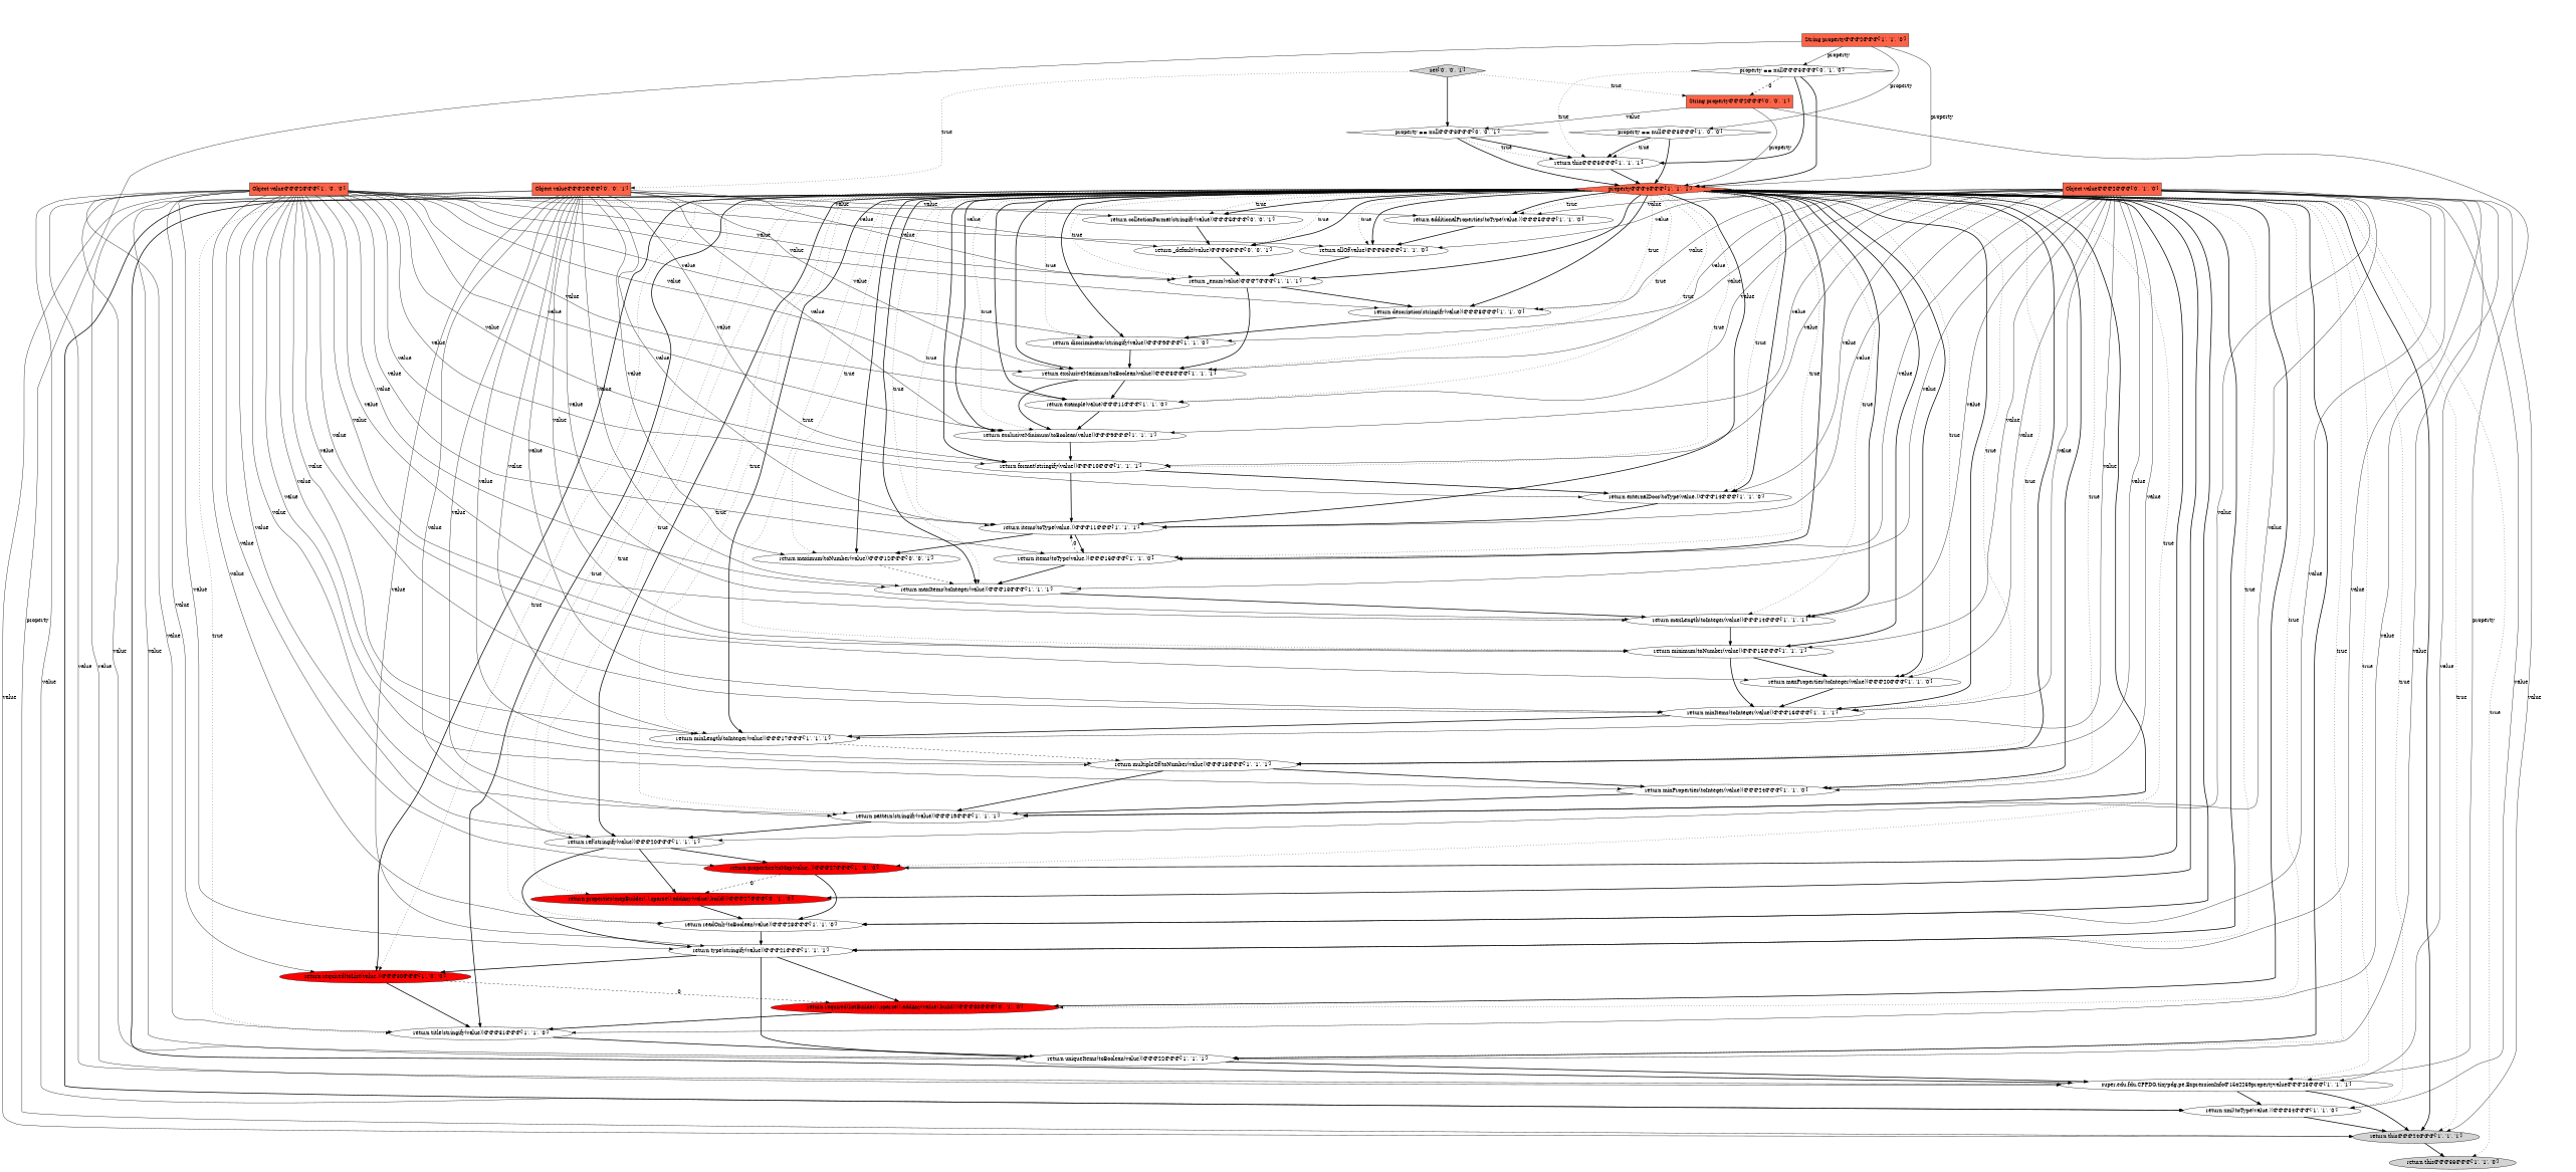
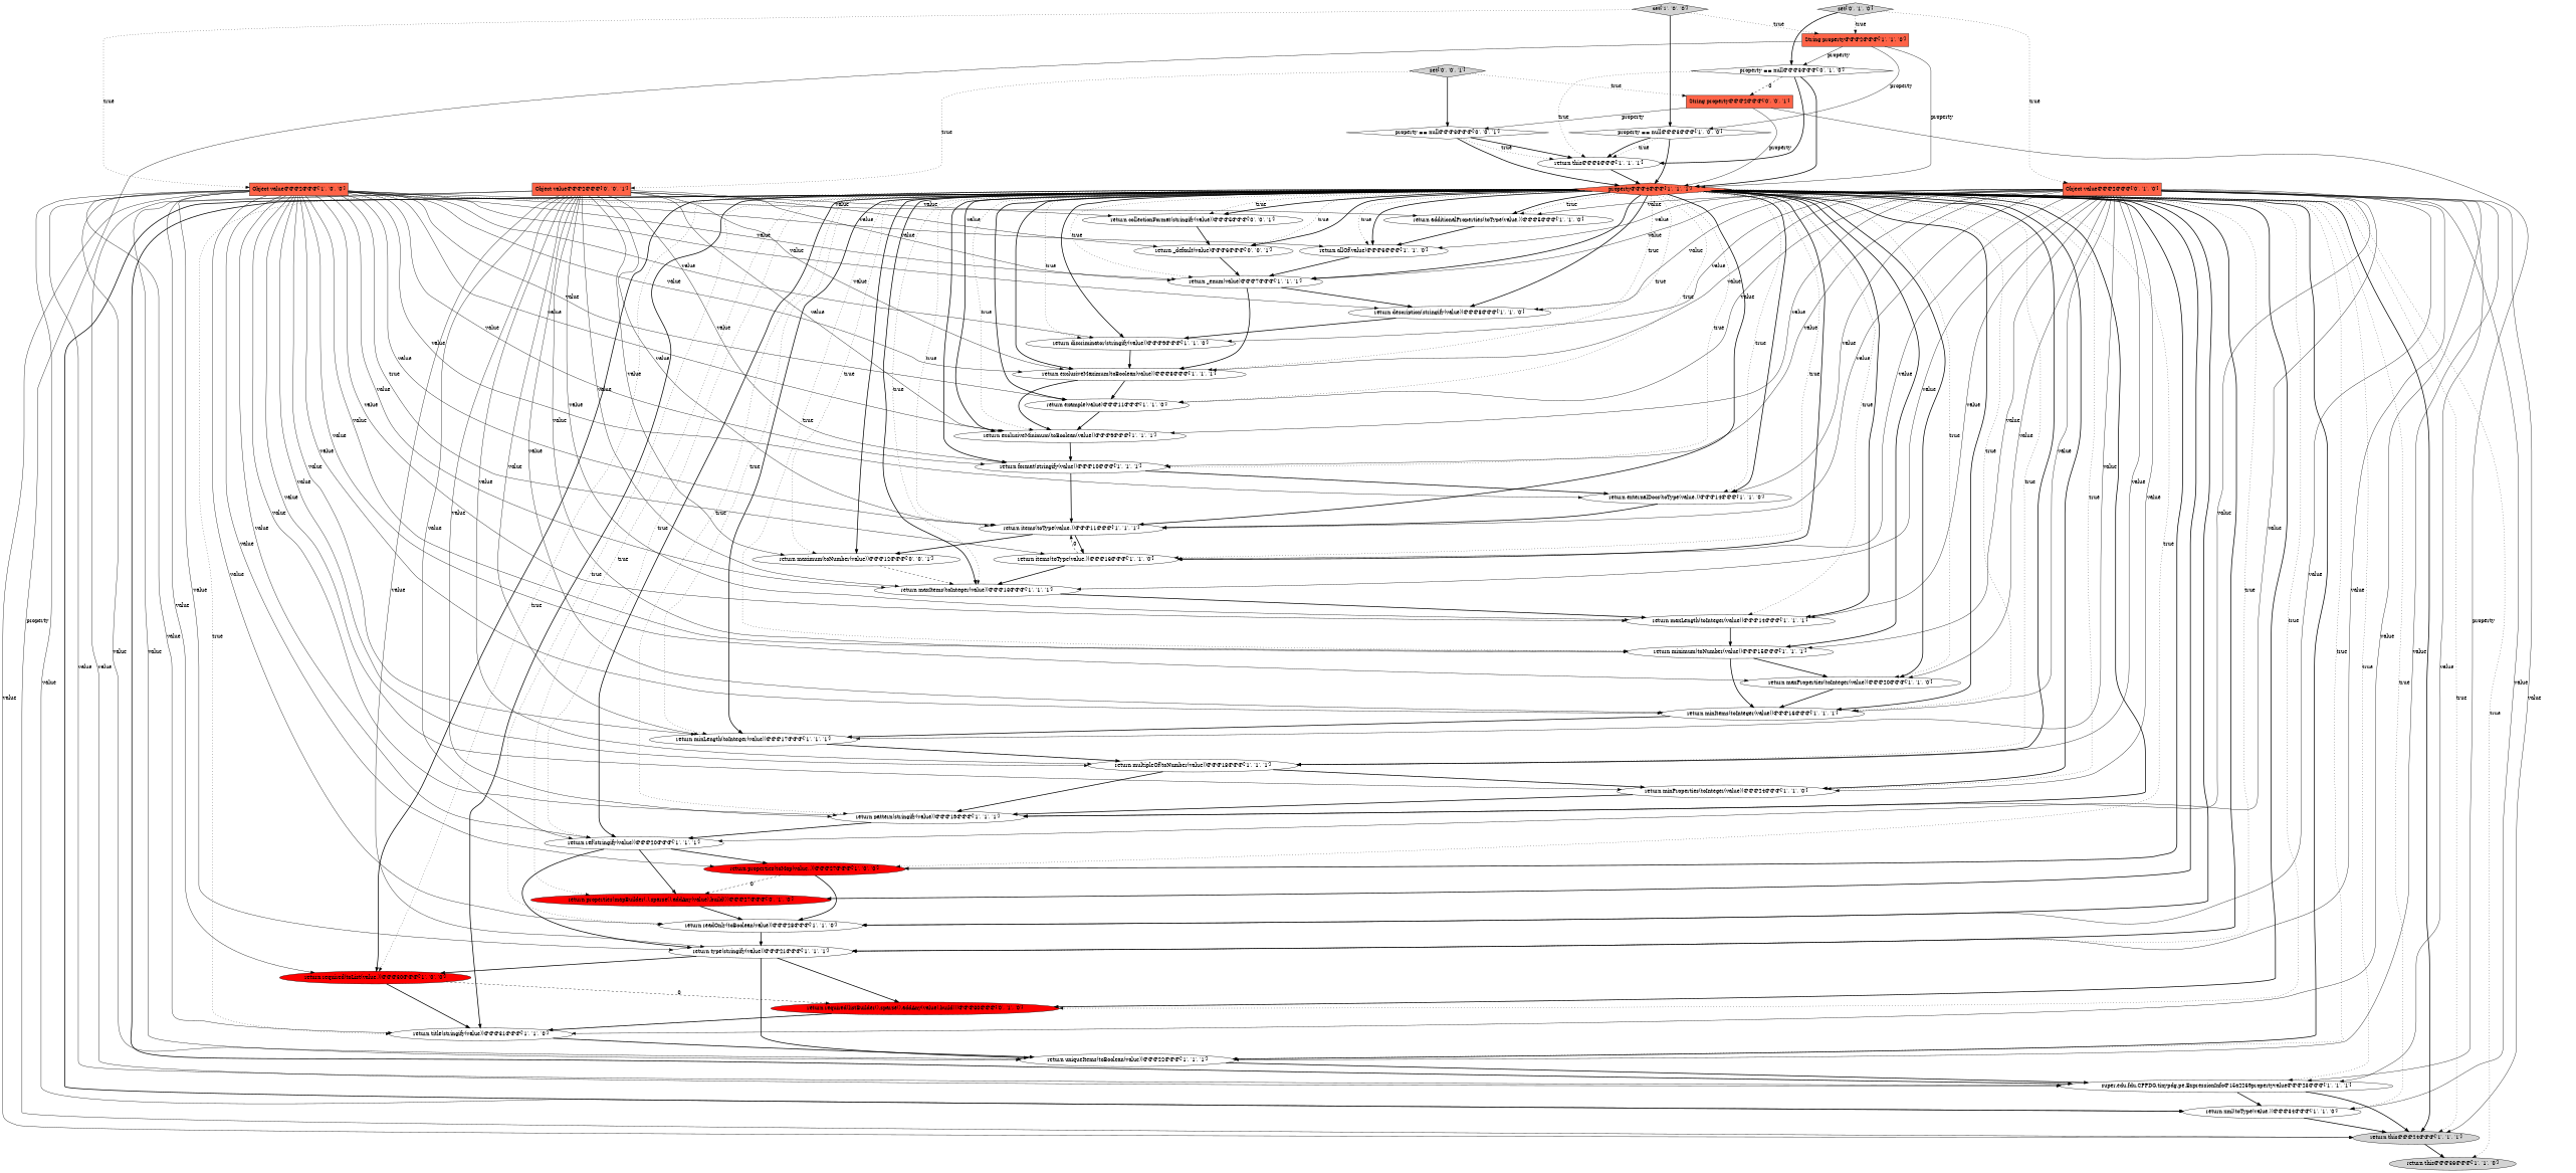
  digraph {
    node [fillcolor=white shape=ellipse style=filled]
    edge [style=bold]
    n1 [label="return items(toType(value,))@@@11@@@['1', '1', '1']"]
    n2 [label="return items(toType(value,))@@@16@@@['1', '1', '0']"]
    n3 [label="return maximum(toNumber(value))@@@12@@@['0', '0', '1']"]
    n4 [label="return maxItems(toInteger(value))@@@13@@@['1', '1', '1']"]
    n5 [fillcolor=lightgray label="return this@@@24@@@['1', '1', '1']"]
    n6 [fillcolor=lightgray label="return this@@@36@@@['1', '1', '0']"]
    n7 [label="return discriminator(stringify(value))@@@9@@@['1', '1', '0']"]
    n8 [label="return exclusiveMaximum(toBoolean(value))@@@8@@@['1', '1', '1']"]
    n9 [label="return example(value)@@@11@@@['1', '1', '0']"]
    n10 [label="return exclusiveMinimum(toBoolean(value))@@@9@@@['1', '1', '1']"]
    n11 [fillcolor=red label="return required(listBuilder().sparse().addAny(value).build())@@@30@@@['0', '1', '0']"]
    n12 [label="return title(stringify(value))@@@31@@@['1', '1', '0']"]
    n13 [label="return uniqueItems(toBoolean(value))@@@22@@@['1', '1', '1']"]
    n14 [label="return allOf(value)@@@6@@@['1', '1', '0']"]
    n15 [label="return _enum(value)@@@7@@@['1', '1', '1']"]
    n16 [label="return description(stringify(value))@@@8@@@['1', '1', '0']"]
    n17 [label="return minLength(toInteger(value))@@@17@@@['1', '1', '1']"]
    n18 [label="return multipleOf(toNumber(value))@@@18@@@['1', '1', '1']"]
    n19 [label="return minProperties(toInteger(value))@@@24@@@['1', '1', '0']"]
    n20 [label="return pattern(stringify(value))@@@19@@@['1', '1', '1']"]
    n21 [label="return format(stringify(value))@@@10@@@['1', '1', '1']"]
    n22 [fillcolor=tomato label="property@@@4@@@['1', '1', '1']" shape=diamond]
    n23 [label="return type(stringify(value))@@@21@@@['1', '1', '1']"]
    n24 [label="return externalDocs(toType(value,))@@@14@@@['1', '1', '0']"]
    n25 [fillcolor=red label="return properties(toMap(value,,))@@@27@@@['1', '0', '0']"]
    n26 [label="return additionalProperties(toType(value,))@@@5@@@['1', '1', '0']"]
    n27 [label="return readOnly(toBoolean(value))@@@28@@@['1', '1', '0']"]
    n28 [label="return maxLength(toInteger(value))@@@14@@@['1', '1', '1']"]
    n29 [label="return maxProperties(toInteger(value))@@@20@@@['1', '1', '0']"]
    n30 [fillcolor=red label="return required(toList(value,))@@@30@@@['1', '0', '0']"]
    n31 [fillcolor=red label="return properties(mapBuilder(,).sparse().addAny(value).build())@@@27@@@['0', '1', '0']"]
    n32 [label="return ref(stringify(value))@@@20@@@['1', '1', '1']"]
    n33 [label="return _default(value)@@@6@@@['0', '0', '1']"]
    n34 [label="return xml(toType(value,))@@@34@@@['1', '1', '0']"]
    n35 [label="super.edu.fdu.CPPDG.tinypdg.pe.ExpressionInfo@15a2269propertyvalue@@@23@@@['1', '1', '1']"]
    n36 [label="return minimum(toNumber(value))@@@15@@@['1', '1', '1']"]
    n37 [label="return collectionFormat(stringify(value))@@@5@@@['0', '0', '1']"]
    n38 [label="return minItems(toInteger(value))@@@16@@@['1', '1', '1']"]
+   n39 [fillcolor=lightgray label="set['0', '1', '0']" shape=diamond]
    n40 [fillcolor=tomato label="String property@@@2@@@['1', '1', '0']" shape=box]
    n41 [label="property == null@@@3@@@['0', '1', '0']" shape=diamond]
    n42 [fillcolor=tomato label="Object value@@@2@@@['0', '1', '0']" shape=box]
    n43 [label="property == null@@@3@@@['1', '0', '0']" shape=diamond]
    n44 [fillcolor=tomato label="String property@@@2@@@['0', '0', '1']" shape=box]
    n45 [label="return this@@@3@@@['1', '1', '1']"]
    n46 [label="property == null@@@3@@@['0', '0', '1']" shape=diamond]
    n47 [fillcolor=tomato label="Object value@@@2@@@['1', '0', '0']" shape=box]
    n48 [fillcolor=tomato label="Object value@@@2@@@['0', '0', '1']" shape=box]
    n49 [fillcolor=lightgray label="set['0', '0', '1']" shape=diamond]
+   n50 [fillcolor=lightgray label="set['1', '0', '0']" shape=diamond]
    n1 -> n2
    n1 -> n3
    n2 -> n1 [label=0 style=dashed]
    n2 -> n4
    n3 -> n4 [style=dashed]
    n4 -> n28
    n5 -> n6
    n7 -> n8
    n8 -> n9
    n8 -> n10
    n9 -> n10
    n10 -> n21
    n11 -> n12
    n12 -> n13
    n13 -> n35
    n14 -> n15
    n15 -> n8
    n15 -> n16
    n16 -> n7
-   n17 -> n18 [style=dashed]
+   n17 -> n18
    n18 -> n19
    n18 -> n20
    n19 -> n20
    n20 -> n32
    n21 -> n1
    n21 -> n24
    n22 -> n1 [label=true style=dotted]
    n22 -> n1
    n22 -> n2 [label=true style=dotted]
    n22 -> n2
    n22 -> n3 [label=true style=dotted]
    n22 -> n3
    n22 -> n4
    n22 -> n4 [label=true style=dotted]
    n22 -> n5
    n22 -> n5 [label=true style=dotted]
    n22 -> n6 [label=true style=dotted]
    n22 -> n7 [label=true style=dotted]
    n22 -> n7
    n22 -> n8 [label=true style=dotted]
    n22 -> n8
    n22 -> n9 [label=true style=dotted]
    n22 -> n9
    n22 -> n10
    n22 -> n10 [label=true style=dotted]
    n22 -> n11 [label=true style=dotted]
    n22 -> n11
    n22 -> n12 [label=true style=dotted]
    n22 -> n12
    n22 -> n13
    n22 -> n13 [label=true style=dotted]
    n22 -> n14
    n22 -> n14 [label=true style=dotted]
    n22 -> n15
    n22 -> n15 [label=true style=dotted]
    n22 -> n16 [label=true style=dotted]
    n22 -> n16
    n22 -> n17 [label=true style=dotted]
    n22 -> n17
    n22 -> n18 [label=true style=dotted]
    n22 -> n18
    n22 -> n19
    n22 -> n19 [label=true style=dotted]
    n22 -> n20
    n22 -> n20 [label=true style=dotted]
    n22 -> n21 [label=true style=dotted]
    n22 -> n21
    n22 -> n23
    n22 -> n23 [label=true style=dotted]
    n22 -> n24 [label=true style=dotted]
    n22 -> n24
    n22 -> n25
    n22 -> n25 [label=true style=dotted]
    n22 -> n26
    n22 -> n26 [label=true style=dotted]
    n22 -> n27
    n22 -> n27 [label=true style=dotted]
    n22 -> n28 [label=true style=dotted]
    n22 -> n28
    n22 -> n29
    n22 -> n29 [label=true style=dotted]
    n22 -> n30
    n22 -> n30 [label=true style=dotted]
    n22 -> n31
    n22 -> n31 [label=true style=dotted]
    n22 -> n32 [label=true style=dotted]
    n22 -> n32
    n22 -> n33 [label=true style=dotted]
    n22 -> n33
    n22 -> n34 [label=true style=dotted]
    n22 -> n34
    n22 -> n35 [label=true style=dotted]
    n22 -> n35
    n22 -> n36
    n22 -> n36 [label=true style=dotted]
    n22 -> n37
    n22 -> n37 [label=true style=dotted]
    n22 -> n38
    n22 -> n38 [label=true style=dotted]
    n23 -> n11
    n23 -> n13
    n23 -> n30
    n24 -> n1
    n25 -> n27
    n25 -> n31 [label=0 style=dashed]
    n26 -> n14
    n27 -> n23
    n28 -> n36
    n29 -> n38
    n30 -> n11 [label=0 style=dashed]
    n30 -> n12
    n31 -> n27
    n32 -> n23
    n32 -> n25
    n32 -> n31
    n33 -> n15
    n34 -> n5
    n35 -> n5
    n35 -> n34
    n36 -> n29
    n36 -> n38
    n37 -> n33
    n38 -> n17
+   n39 -> n40 [label=true style=dotted]
+   n39 -> n41
+   n39 -> n42 [label=true style=dotted]
    n40 -> n5 [label=property style=solid]
    n40 -> n22 [label=property style=solid]
    n40 -> n41 [label=property style=solid]
    n40 -> n43 [label=property style=solid]
    n41 -> n22
    n41 -> n44 [label=0 style=dashed]
    n41 -> n45
    n41 -> n45 [label=true style=dotted]
    n42 -> n1 [label=value style=solid]
    n42 -> n2 [label=value style=solid]
    n42 -> n4 [label=value style=solid]
    n42 -> n5 [label=value style=solid]
    n42 -> n7 [label=value style=solid]
    n42 -> n8 [label=value style=solid]
    n42 -> n9 [label=value style=solid]
    n42 -> n10 [label=value style=solid]
    n42 -> n12 [label=value style=solid]
    n42 -> n13 [label=value style=solid]
    n42 -> n14 [label=value style=solid]
+   n42 -> n15 [label=value style=solid]
    n42 -> n16 [label=value style=solid]
    n42 -> n17 [label=value style=solid]
    n42 -> n18 [label=value style=solid]
    n42 -> n19 [label=value style=solid]
    n42 -> n20 [label=value style=solid]
    n42 -> n21 [label=value style=solid]
    n42 -> n23 [label=value style=solid]
    n42 -> n24 [label=value style=solid]
    n42 -> n26 [label=value style=solid]
    n42 -> n27 [label=value style=solid]
    n42 -> n28 [label=value style=solid]
    n42 -> n29 [label=value style=solid]
    n42 -> n32 [label=value style=solid]
    n42 -> n34 [label=value style=solid]
    n42 -> n35 [label=value style=solid]
    n42 -> n36 [label=value style=solid]
    n42 -> n38 [label=value style=solid]
    n43 -> n22
    n43 -> n45 [label=true style=dotted]
    n43 -> n45
    n44 -> n22 [label=property style=solid]
    n44 -> n35 [label=property style=solid]
-   n44 -> n46 [label=value style=solid]
+   n44 -> n46 [label=property style=solid]
    n45 -> n22
    n46 -> n22
    n46 -> n45
    n46 -> n45 [label=true style=dotted]
    n47 -> n1 [label=value style=solid]
-   n47 -> n2 [label=value style=solid]
+   n47 -> n2 [label=true style=solid]
    n47 -> n4 [label=value style=solid]
    n47 -> n5 [label=value style=solid]
    n47 -> n7 [label=value style=solid]
    n47 -> n8 [label=value style=solid]
    n47 -> n9 [label=value style=solid]
    n47 -> n10 [label=value style=solid]
    n47 -> n12 [label=value style=solid]
    n47 -> n13 [label=value style=solid]
    n47 -> n14 [label=value style=solid]
    n47 -> n15 [label=value style=solid]
    n47 -> n16 [label=value style=solid]
    n47 -> n17 [label=value style=solid]
    n47 -> n18 [label=value style=solid]
    n47 -> n19 [label=value style=solid]
    n47 -> n20 [label=value style=solid]
    n47 -> n21 [label=value style=solid]
    n47 -> n23 [label=value style=solid]
    n47 -> n24 [label=value style=solid]
    n47 -> n25 [label=value style=solid]
    n47 -> n26 [label=value style=solid]
    n47 -> n27 [label=value style=solid]
    n47 -> n28 [label=value style=solid]
    n47 -> n29 [label=value style=solid]
    n47 -> n30 [label=value style=solid]
    n47 -> n32 [label=value style=solid]
    n47 -> n34 [label=value style=solid]
    n47 -> n35 [label=value style=solid]
    n47 -> n36 [label=value style=solid]
    n47 -> n38 [label=value style=solid]
    n48 -> n1 [label=value style=solid]
    n48 -> n3 [label=value style=solid]
    n48 -> n4 [label=value style=solid]
    n48 -> n8 [label=value style=solid]
    n48 -> n10 [label=value style=solid]
    n48 -> n13 [label=value style=solid]
    n48 -> n15 [label=value style=solid]
    n48 -> n17 [label=value style=solid]
    n48 -> n18 [label=value style=solid]
    n48 -> n20 [label=value style=solid]
    n48 -> n21 [label=value style=solid]
    n48 -> n23 [label=value style=solid]
    n48 -> n28 [label=value style=solid]
    n48 -> n32 [label=value style=solid]
    n48 -> n33 [label=value style=solid]
    n48 -> n35 [label=value style=solid]
    n48 -> n36 [label=value style=solid]
    n48 -> n37 [label=value style=solid]
    n48 -> n38 [label=value style=solid]
    n49 -> n44 [label=true style=dotted]
    n49 -> n46
    n49 -> n48 [label=true style=dotted]
+   n50 -> n40 [label=true style=dotted]
+   n50 -> n43
+   n50 -> n47 [label=true style=dotted]
  }
